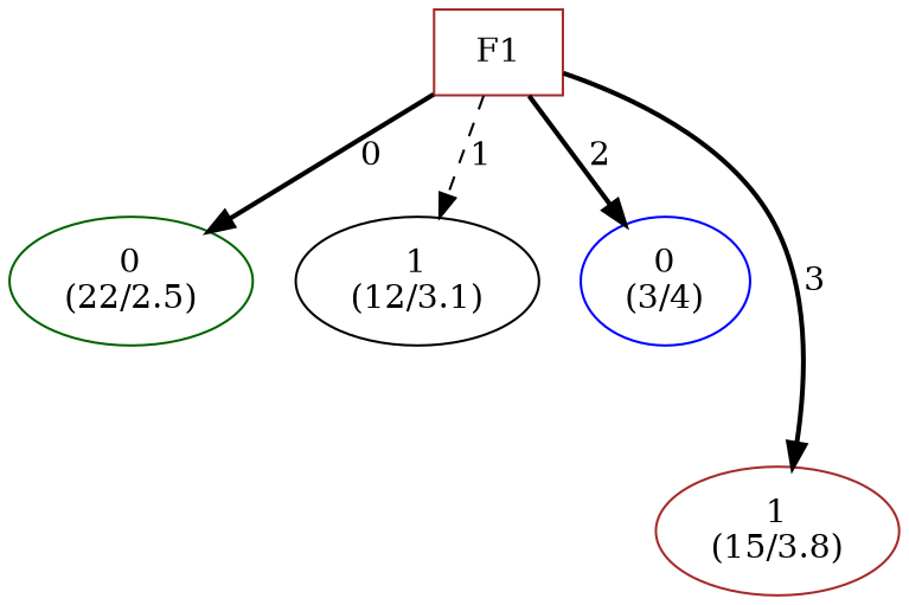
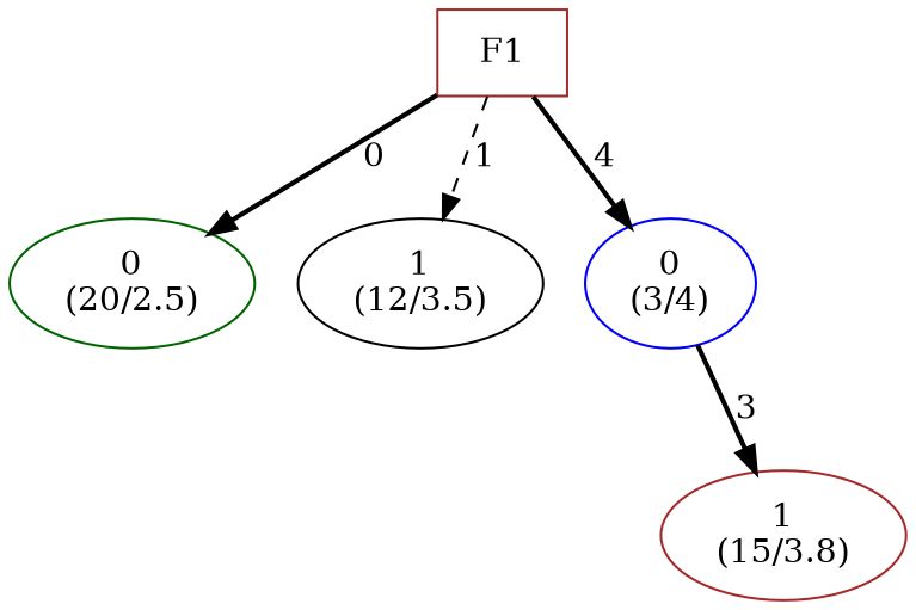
  digraph {
    node [color=brown shape=ellipse]
    edge [style=bold]
    n1 [label="F1\n" shape=box]
-   n2 [color=darkgreen label="0\n(22/2.5)"]
-   n3 [color=black label="1\n(12/3.1)"]
+   n2 [color=darkgreen label="0\n(20/2.5)"]
+   n3 [color=black label="1\n(12/3.5)"]
    n4 [color=blue label="0\n(3/4)"]
    n5 [label="1\n(15/3.8)"]
    n1 -> n2 [label=0]
    n1 -> n3 [label=1 style=dashed]
-   n1 -> n4 [label=2]
-   n1 -> n5 [label=3]
+   n1 -> n4 [label=4]
+   n4 -> n5 [label=3]
  }
